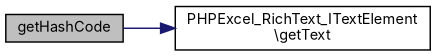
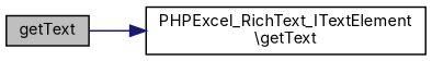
  digraph {
    rankdir=LR
    fontname=Inter
    node [color=black fontname=Inter fontsize=10 shape=record style=filled]
-   n1 [fillcolor=grey75 fontcolor=black height=0.2 label=getHashCode width=0.4]
+   n1 [fillcolor=grey75 fontcolor=black height=0.2 label=getText width=0.4]
    n2 [fillcolor=white height=0.2 label="PHPExcel_RichText_ITextElement\l\\getText" width=0.4]
    n1 -> n2 [color=midnightblue fontname=Inter fontsize=10 labelfontname=Helvetica labelfontsize=10 style=solid]
  }
